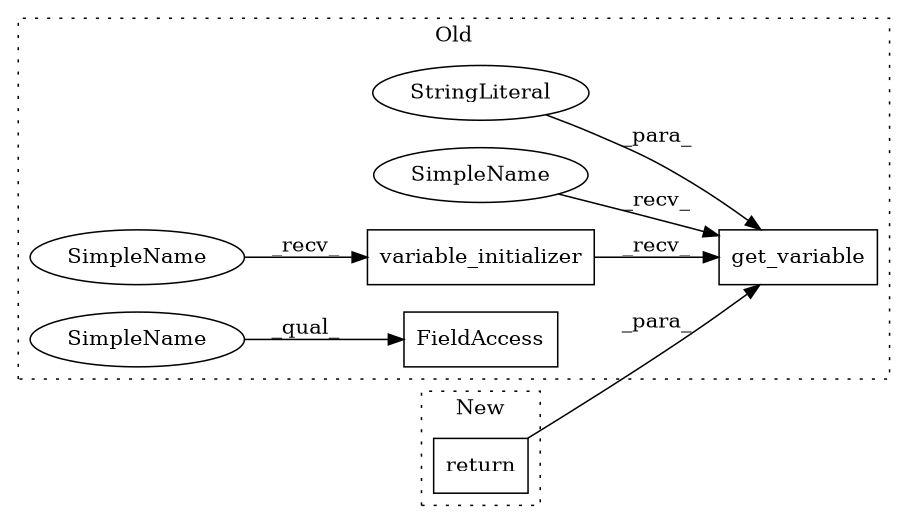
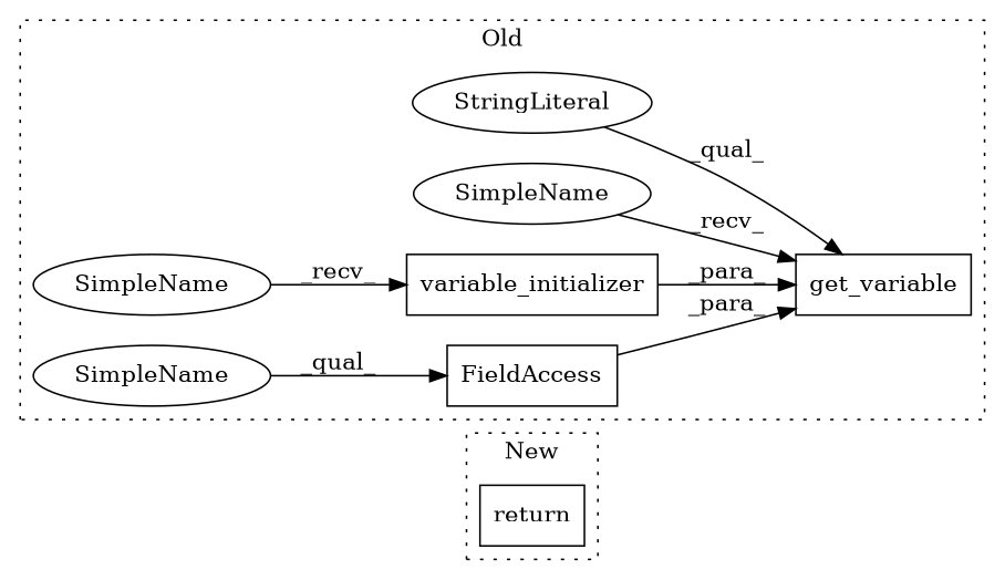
  digraph {
    rankdir=LR
    node [a=42 l=10 s=36096 shape=box]
    n1 [a=32 l="13,1" label=get_variable s="36057,36170"]
    n2 [a=45 l=13 label=StringLiteral s=36070 shape=ellipse]
    n3 [a=22 l=16 label=FieldAccess]
    n4 [a=32 l="21,1" label=variable_initializer s="36124,36163"]
    n5 [label=SimpleName s=36046 shape=ellipse]
    n6 [label=SimpleName s=36113 shape=ellipse]
    n7 [label=SimpleName shape=ellipse]
    n8 [a=41 l=7 label=return s=37213]
    subgraph cluster_1 {
      label=Old
      style=dotted
      n1
      n2
      n3
      n4
      n5
      n6
      n7
    }
    subgraph cluster_2 {
      label=New
      style=dotted
      n8
    }
-   n2 -> n1 [label=_para_]
-   n8 -> n1 [label=_para_]
-   n4 -> n1 [label=_recv_]
+   n2 -> n1 [label=_qual_]
+   n3 -> n1 [label=_para_]
+   n4 -> n1 [label=_para_]
    n5 -> n1 [label=_recv_]
    n6 -> n4 [label=_recv_]
    n7 -> n3 [label=_qual_]
  }
